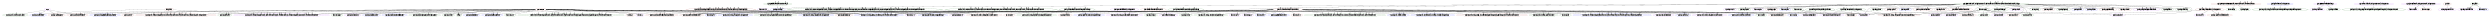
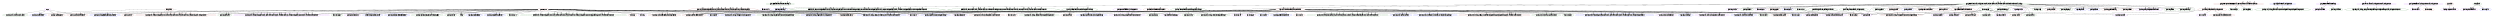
  digraph {
    node [color=darkgreen]
    edge [arrowhead=onormal]
    n1 [color=purple label=entry0]
    n2 [label="sym.imp.std::ios_base::Init::Init__"]
    n3 [color=blue label="sym.imp.__cxa_atexit"]
    n4 [color=brown label="sym.imp.sqlite3_open"]
    n5 [color=brown label="sym.imp.rndb_initialize_old"]
    n6 [color=brown label="sym.getOutput__IO_FILE__std::vector_char__std::allocator_char____"]
    n7 [label="fcn.00002f30"]
    n8 [label="sym.imp.fgetc"]
    n9 [color=blue label="sym.isAbsolute_std::string_const_"]
    n10 [label="sym.imp.std::string::find_char_const__unsigned_long__unsigned_long__const"]
    n11 [color=brown label="sym.check_video_ext_char_const_"]
    n12 [color=purple label="sym.streambuf.memcpy"]
    n13 [label="sym.imp.strcmp"]
    n14 [color=purple label="fcn.00007c40"]
    n15 [color=purple label="fcn.00003170"]
    n16 [color=blue label="sym.imp.std::string::_Rep::_M_destroy_std::allocator_char__const_"]
    n17 [label="sym.FolderAttribute::FolderAttribute__"]
    n18 [color=purple label="sym.imp.rndb_pool_destroy_old"]
    n19 [color=purple label="sym.imp.free"]
    n20 [color=purple label="sym.getFormattedTime_long_"]
    n21 [color=purple label="sym.imp.localtime"]
    n22 [label="sym.imp.strftime"]
    n23 [label="fcn.00007c00"]
    n24 [color=purple label="sym.imp.sqlite3_close"]
    n25 [label="sym.b64_encode_char_const__long__char__long_"]
    n26 [label="sym.imp.std::string::reserve_unsigned_long_"]
    n27 [label="sym.imp.strdup"]
    n28 [label="method.std::vector_unsigned_char__std::allocator_unsigned_char___._M_insert_aux___gnu_cxx::__normal_iterator_unsigned_char__std::vector_unsigned_char__std::allocator_unsigned_char_______unsigned_char_const_"]
    n29 [color=purple label="sym.imp.memmove"]
    n30 [color=brown label="sym.imp.std::__throw_length_error_char_const_"]
    n31 [color=blue label="sym.imp.operator_new_unsigned_long_"]
    n32 [color=brown label="sym.imp.operator_delete_void_"]
    n33 [color=purple label="sym.ignoreUtilFile_std::string_const_"]
    n34 [color=purple label="sym.imp.std::string::compare_char_const__const"]
    n35 [color=brown label="sym.base64_decode_std::string_const_"]
    n36 [color=purple label="fcn.00002d90"]
    n37 [color=brown label="sym.imp.std::string::assign_char_const__unsigned_long_"]
    n38 [color=brown label="sym.imp.operator_delete___void_"]
    n39 [color=brown label="sym.cleanNamelist_dirent__int_"]
    n40 [color=purple label="sym.startsWith_std::string_const__std::string_const_"]
    n41 [label="sym.imp.std::string::compare_unsigned_long__unsigned_long__std::string_const__const"]
    n42 [label="sym.getPreview_std::string_const__std::vector_char__std::allocator_char_____int__int__int__std::string_"]
    n43 [label="sym.imp.mkstemp64"]
    n44 [color=purple label="sym.imp.strchr"]
    n45 [label="sym.imp.malloc"]
    n46 [color=blue label="sym.imp.__xstat64"]
    n47 [label="loc.imp.MD5"]
    n48 [color=purple label="sym.imp.snprintf"]
    n49 [color=brown label="sym.imp.sscanf"]
    n50 [label="sym.imp.fopen64"]
    n51 [color=blue label="sym.imp.fread"]
    n52 [color=blue label="sym.imp.fclose"]
    n53 [color=brown label="sym.imp.gettimeofday"]
    n54 [color=brown label="sym.imp.utimes"]
    n55 [color=purple label="sym.imp.easy_image_create_thumb"]
    n56 [label="sym.imp.fileno"]
    n57 [label="sym.imp.__fxstat64"]
    n58 [color=purple label="sym.imp.strrchr"]
    n59 [label="sym.imp.access"]
    n60 [color=purple label="fcn.00003220"]
    n61 [color=brown label="sym.imp.popen"]
    n62 [color=blue label="fcn.000030a0"]
    n63 [label="sym.imp.pclose"]
    n64 [color=brown label="sym.imp.sprintf"]
    n65 [color=blue label="sym.imp.mkdir"]
    n66 [color=brown label="sym.imp.__errno_location"]
    n67 [label="fcn.00008603"]
    n68 [color=brown label="sym.imp.fwrite"]
    n69 [color=brown label="sym.imp.unlink"]
    n70 [color=purple label="sym.imp.opendir"]
    n71 [color=purple label="sym.imp.pathconf"]
    n72 [color=brown label="sym.imp.readdir64_r"]
    n73 [label="sym.imp.rmdir"]
    n74 [color=purple label="sym.imp.closedir"]
    n75 [color=brown label="sym.std::basic_stringbuf_char__std::char_traits_char___std::allocator_char___::basic_stringbuf__"]
    n76 [label="method.std::vector_char__std::allocator_char___._M_insert_aux___gnu_cxx::__normal_iterator_char__std::vector_char__std::allocator_char_______char_const_"]
    n77 [color=brown label="sym.execute"]
    n78 [color=purple label="sym.imp.std::basic_string_char__std::char_traits_char___std::allocator_char___::basic_string_char_const__std::allocator_char__const_"]
    n79 [color=brown label="unk.0x80"]
    n80 [color=purple label="unk.0x18"]
    n81 [color=brown label="sym.imp.rnobj_clear_HfSnapshotCollection"]
    n82 [color=blue label="sym.imp.rnobj_getHfSnapshotCollection"]
    n83 [color=brown label="sym.imp.strtol"]
    n84 [color=blue label="sym.imp.std::string::assign_std::string_const_"]
    n85 [color=brown label="sym.imp.std::basic_string_char__std::char_traits_char___std::allocator_char___::basic_string_std::string_const_"]
    n86 [label="sym.imp.std::string::append_char_const__unsigned_long_"]
    n87 [color=blue label="sym.imp.std::string::append_std::string_const_"]
    n88 [label="sym.imp.realpath"]
    n89 [label="fcn.00003350"]
    n90 [color=purple label="sym.imp.xmlNewDoc"]
-   n91 [color=blue label="sym.imp.xmlNewNode"]
+   n91 [color=blue label="closedir.imp.xmlNewNode"]
    n92 [color=blue label="sym.imp.xmlDocSetRootElement"]
    n93 [color=brown label="sym.imp.xmlNewProp"]
    n94 [color=blue label="fcn.00003290"]
    n95 [label="sym.imp.xmlDocDumpFormatMemoryEnc"]
    n96 [label="sym.imp.strlen"]
    n97 [label=rflags]
    n98 [color=blue label="sym.imp.xmlFreeDoc"]
    n99 [color=blue label="sym.imp.xmlCleanupParser"]
    n100 [label="fcn.00003070"]
    n101 [color=brown label="fcn.00002e30"]
    n102 [label="method.std::basic_string_char__std::char_traits_char___std::allocator_char___.basic_string_char_const__unsigned_long__std::allocator_char__const_"]
    n103 [label="sym.base64_encode_std::string_const_"]
    n104 [label="sym.getFileStat_char_const__stat64_"]
    n105 [label="sym.b64_decode_char_const__long__char__long_"]
    n106 [label="sym.imp.std::string::find_char__unsigned_long__const"]
    n107 [color=brown label="fcn.00002e70"]
    n108 [color=brown label="sym.imp.isalnum"]
    n109 [color=blue label="sym.imp.operator_new___unsigned_long_"]
    n110 [color=purple label="sym.ignoreFile_std::string_const__std::string_const_"]
    n111 [color=purple label="fcn.00002fa0"]
    n112 [color=brown label="fcn.00002e80"]
    n113 [color=brown label="sym.crawl__xmlNode__char_const__int_"]
    n114 [color=blue label="sym.imp.scandir64"]
    n115 [label="fcn.00002fd0"]
    n116 [color=brown label="sym.imp.xmlNewChild"]
    n117 [color=blue label="fcn.00002d80"]
    n118 [color=purple label="fcn.000031a0"]
    n119 [color=purple label="fcn.00003320"]
    n120 [color=blue label="fcn.00002df0"]
    n121 [color=blue label="sym.imp.getFolderAttribute"]
    n122 [color=brown label="fcn.00002d10"]
    n123 [label="sym.imp.std::basic_ios_char__std::char_traits_char___::init_std::basic_streambuf_char__std::char_traits_char____"]
    n124 [color=blue label="sym.imp.std::locale::locale__"]
    n125 [color=blue label="sym.imp.std::ostream_std::ostream::_M_insert_long__long_"]
    n126 [color=purple label="sym.imp.std::__throw_logic_error_char_const_"]
    n127 [color=blue label="sym.imp.std::ios_base::ios_base__"]
    n128 [color=brown label="sym.imp.std::string::_Rep::_S_create_unsigned_long__unsigned_long__std::allocator_char__const_"]
    n129 [label="sym.imp.std::ostream::operator___int_"]
    n130 [label="fcn.000035b0"]
    n131 [color=blue label="sym.imp.std::basic_stringstream_char__std::char_traits_char___std::allocator_char___::basic_stringstream__"]
    n132 [color=purple label="sym.imp._Unwind_Resume"]
    n133 [color=brown label="sym._init"]
    n134 [color=purple label="loc.imp.__gmon_start__"]
    n135 [color=brown label="entry.init2"]
    n136 [label="entry.fini0"]
    n137 [color=purple label="sym.imp.__cxa_finalize"]
    n138 [color=blue label="fcn.00003470"]
    n1 -> n2 [arrowhead=odot]
    n1 -> n3 [arrowhead=odot]
    n1 -> n4
    n1 -> n5 [arrowhead=odot]
    n6 -> n7
    n6 -> n8 [arrowhead=odot]
    n9 -> n10
    n11 -> n12
    n11 -> n13
    n14 -> n15 [arrowhead=odot]
    n14 -> n16
    n17 -> n18 [arrowhead=odot]
    n17 -> n19
    n20 -> n21 [arrowhead=odot]
    n20 -> n22
    n23 -> n18
    n23 -> n19 [arrowhead=odot]
    n23 -> n24
    n25 -> n16 [arrowhead=odot]
    n25 -> n26 [arrowhead=odot]
    n25 -> n27
    n28 -> n29 [arrowhead=odot]
    n28 -> n30 [arrowhead=odot]
    n28 -> n31 [arrowhead=odot]
    n28 -> n32
    n33 -> n34 [arrowhead=odot]
    n35 -> n36 [arrowhead=odot]
    n35 -> n37 [arrowhead=odot]
    n35 -> n38
    n39 -> n19
    n40 -> n41
    n42 -> n19 [arrowhead=odot]
    n42 -> n27
    n42 -> n37 [arrowhead=odot]
    n42 -> n43 [arrowhead=odot]
    n42 -> n44
    n42 -> n45
    n42 -> n46
    n42 -> n47
    n42 -> n48
    n42 -> n49
    n42 -> n50
    n42 -> n51
    n42 -> n52
    n42 -> n53
    n42 -> n54 [arrowhead=odot]
    n42 -> n55
    n42 -> n56 [arrowhead=odot]
    n42 -> n57 [arrowhead=odot]
    n42 -> n58
    n42 -> n59
    n42 -> n60
    n42 -> n61 [arrowhead=odot]
    n42 -> n62
    n42 -> n63 [arrowhead=odot]
    n42 -> n64
    n42 -> n65 [arrowhead=odot]
    n42 -> n66
    n42 -> n67 [arrowhead=odot]
    n42 -> n68
    n42 -> n69
    n67 -> n19
    n67 -> n45 [arrowhead=odot]
    n67 -> n48
    n67 -> n67
    n67 -> n69
    n67 -> n70 [arrowhead=odot]
    n67 -> n71
    n67 -> n72
    n67 -> n73
    n67 -> n74
    n75 -> n15
    n75 -> n16 [arrowhead=odot]
    n75 -> n32 [arrowhead=odot]
    n76 -> n29 [arrowhead=odot]
    n76 -> n30
    n76 -> n31
    n76 -> n32 [arrowhead=odot]
    n77 -> n4
    n77 -> n5
    n77 -> n16
    n77 -> n18
    n77 -> n19
    n77 -> n24
    n77 -> n32 [arrowhead=odot]
    n77 -> n34
    n77 -> n37
    n77 -> n78
    n77 -> n79 [arrowhead=odot]
    n77 -> n80
    n77 -> n81 [arrowhead=odot]
    n77 -> n82 [arrowhead=odot]
    n77 -> n83 [arrowhead=odot]
    n77 -> n84
    n77 -> n85 [arrowhead=odot]
    n77 -> n86
    n77 -> n87 [arrowhead=odot]
    n77 -> n88 [arrowhead=odot]
    n77 -> n89
    n77 -> n90
    n77 -> n91 [arrowhead=odot]
    n77 -> n92
    n77 -> n93 [arrowhead=odot]
    n77 -> n94 [arrowhead=odot]
    n77 -> n95 [arrowhead=odot]
    n77 -> n96
    n77 -> n97
    n77 -> n98
    n77 -> n99 [arrowhead=odot]
    n77 -> n100
    n77 -> n101
    n77 -> n102
    n103 -> n19
    n103 -> n37 [arrowhead=odot]
    n103 -> n101
    n104 -> n46
    n105 -> n12
    n105 -> n32
    n105 -> n106 [arrowhead=odot]
    n105 -> n107 [arrowhead=odot]
    n105 -> n108 [arrowhead=odot]
    n105 -> n109
    n110 -> n111 [arrowhead=odot]
    n110 -> n112 [arrowhead=odot]
    n113 -> n12
    n113 -> n15
    n113 -> n16 [arrowhead=odot]
    n113 -> n26
    n113 -> n34
    n113 -> n78
    n113 -> n84 [arrowhead=odot]
    n113 -> n86 [arrowhead=odot]
    n113 -> n87
    n113 -> n93
    n113 -> n94
    n113 -> n114 [arrowhead=odot]
    n113 -> n115
    n113 -> n116
    n113 -> n117 [arrowhead=odot]
    n113 -> n118
    n113 -> n119
    n113 -> n120
    n113 -> n121
    n113 -> n122
    n113 -> n123 [arrowhead=odot]
    n113 -> n124
    n113 -> n125 [arrowhead=odot]
    n113 -> n126
    n113 -> n127
    n113 -> n128
    n113 -> n129 [arrowhead=odot]
    n113 -> n130 [arrowhead=odot]
    n113 -> n131 [arrowhead=odot]
    n113 -> n132 [arrowhead=odot]
    n133 -> n134 [arrowhead=odot]
    n135 -> n3
    n135 -> n78 [arrowhead=odot]
    n136 -> n137
    n136 -> n138
  }
